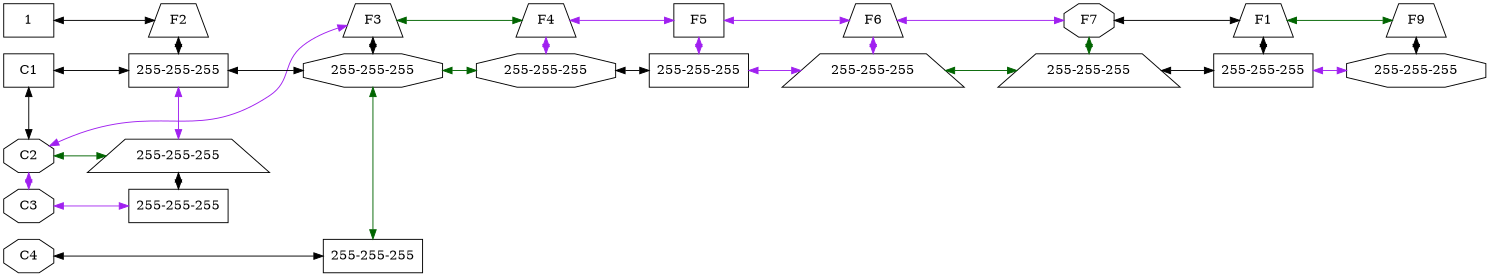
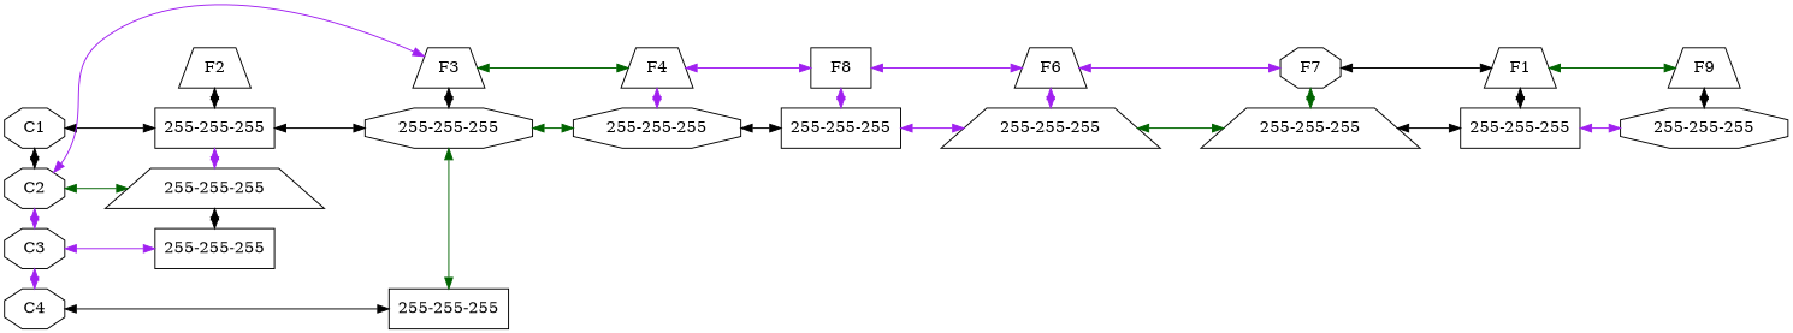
  digraph {
    rankdir=LR
    node [group=0 shape=trapezium]
    edge [color=black dir=both]
-   n1 [label=1 rankdir=LR shape=box]
-   n2 [group=2 label=C1 rankdir=LR shape=box]
+   n2 [group=2 label=C1 rankdir=LR shape=octagon]
    n3 [group=3 label=C2 rankdir=LR shape=octagon]
    n4 [group=4 label=C3 rankdir=LR shape=octagon]
    n5 [group=5 label=C4 rankdir=LR shape=octagon]
    n6 [label=F2]
    n7 [group=2 label="255-255-255" shape=box]
    n8 [group=3 label="255-255-255"]
    n9 [group=4 label="255-255-255" shape=box]
    n10 [label=F3]
    n11 [group=2 label="255-255-255" shape=octagon]
    n12 [group=5 label="255-255-255" shape=box]
    n13 [label=F4]
    n14 [group=2 label="255-255-255" shape=octagon]
-   n15 [label=F5 shape=box]
+   n15 [label=F8 shape=box]
    n16 [group=2 label="255-255-255" shape=box]
    n17 [label=F6]
    n18 [group=2 label="255-255-255"]
    n19 [label=F7 shape=octagon]
    n20 [group=2 label="255-255-255"]
    n21 [label=F1]
    n22 [group=2 label="255-255-255" shape=box]
    n23 [label=F9]
    n24 [group=2 label="255-255-255" shape=octagon]
    subgraph sub_1 {
      rank=min
-     n1
      n2
      n3
      n4
      n5
    }
    subgraph sub_2 {
      rank=same
-     n1
      n2
      n3
      n4
      n5
    }
    subgraph sub_3 {
      rank=same
      n6
      n7
      n8
      n9
    }
    subgraph sub_4 {
      rank=same
      n10
      n11
      n12
    }
    subgraph sub_5 {
      rank=same
      n13
      n14
    }
    subgraph sub_6 {
      rank=same
      n15
      n16
    }
    subgraph sub_7 {
      rank=same
      n17
      n18
    }
    subgraph sub_8 {
      rank=same
      n19
      n20
    }
    subgraph sub_9 {
      rank=same
      n21
      n22
    }
    subgraph sub_10 {
      rank=same
      n23
      n24
    }
-   n1 -> n6
    n2 -> n3
    n2 -> n7
    n3 -> n4 [color=purple]
    n3 -> n8 [color=darkgreen]
    n3 -> n10 [color=purple]
+   n4 -> n5 [color=purple]
    n4 -> n9 [color=purple]
    n5 -> n12
    n6 -> n7
    n7 -> n8 [color=purple]
    n7 -> n11
    n8 -> n9
    n10 -> n11
    n10 -> n13 [color=darkgreen]
    n11 -> n12 [color=darkgreen]
    n11 -> n14 [color=darkgreen]
    n13 -> n14 [color=purple]
    n13 -> n15 [color=purple]
    n14 -> n16
    n15 -> n16 [color=purple]
    n15 -> n17 [color=purple]
    n16 -> n18 [color=purple]
    n17 -> n18 [color=purple]
    n17 -> n19 [color=purple]
    n18 -> n20 [color=darkgreen]
    n19 -> n20 [color=darkgreen]
    n19 -> n21
    n20 -> n22
    n21 -> n22
    n21 -> n23 [color=darkgreen]
    n22 -> n24 [color=purple]
    n23 -> n24
  }
